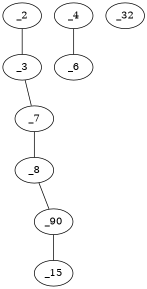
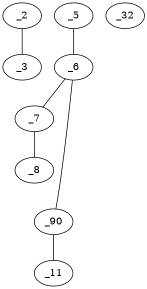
  graph {
    fontname="DejaVu Serif"
    node [charge=0 chem=1 fontname="DejaVu Serif" symbol="C  " x=2 y=0.25]
    edge [fontname="DejaVu Serif" valence=1]
    _2
    _3 [y=-0.75]
    _6 [charge=1 chem=4 symbol="N  " x=3.7321]
    _7 [chem=4 symbol="N  " x=4.6831 y=0.559]
    _8 [x=5.2709 y=-0.25]
-   _5 [x=3.7321 y=-0.75 label=_4]
+   _5 [x=3.7321 y=-0.75]
    n7 [chem=5 label=_90 symbol="S  " x=6.2709 y=-0.25]
-   _11 [x=6.7709 y=-1.116 label=_15]
+   _11 [x=6.7709 y=-1.116]
    n9 [charge=-1 chem=21 label=_32 symbol="I  " x=3.732 y=1.25]
    _2 -- _3
-   _3 -- _7
+   _6 -- _7
    _7 -- _8 [valence=2]
-   _8 -- n7
+   _6 -- n7
    _5 -- _6 [valence=2]
    n7 -- _11
  }
